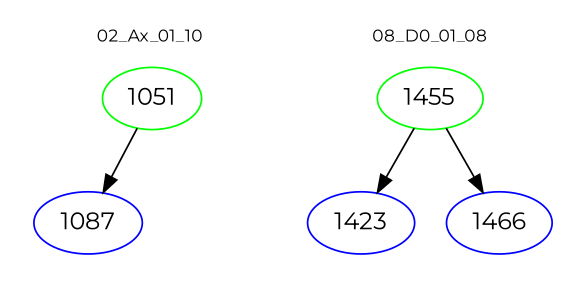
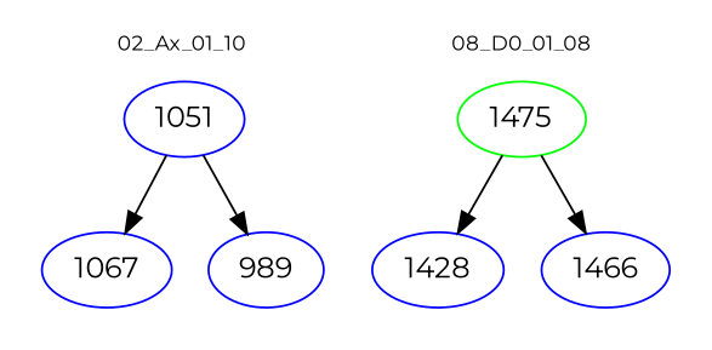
  digraph {
    fontname=Montserrat
    node [color=blue fontname=Montserrat]
    edge [color=black fontname=Montserrat]
-   n1 [color=green label=1051]
-   n2 [label=1087]
-   n4 [color=green label=1455]
-   n5 [label=1423]
+   n1 [label=1051]
+   n2 [label=1067]
+   n3 [label=989]
+   n4 [color=green label=1475]
+   n5 [label=1428]
    n6 [label=1466]
    subgraph cluster_1 {
      color=white
      fontsize=10
      label="02_Ax_01_10"
      n1
      n2
+     n3
    }
    subgraph cluster_2 {
      color=white
      fontsize=10
      label="08_D0_01_08"
      n4
      n5
      n6
    }
    n1 -> n2
+   n1 -> n3
    n4 -> n5
    n4 -> n6
  }
